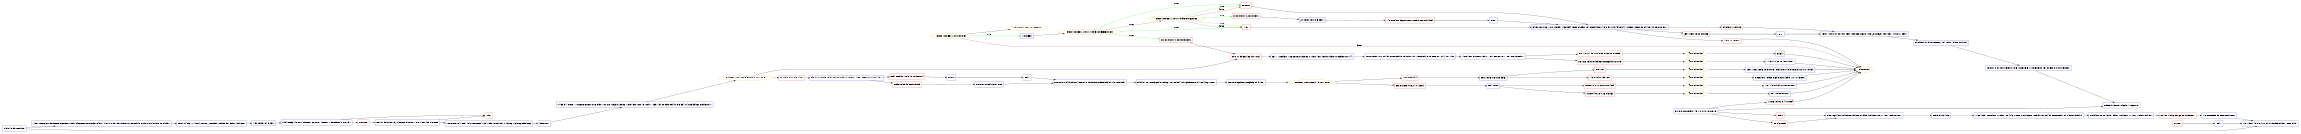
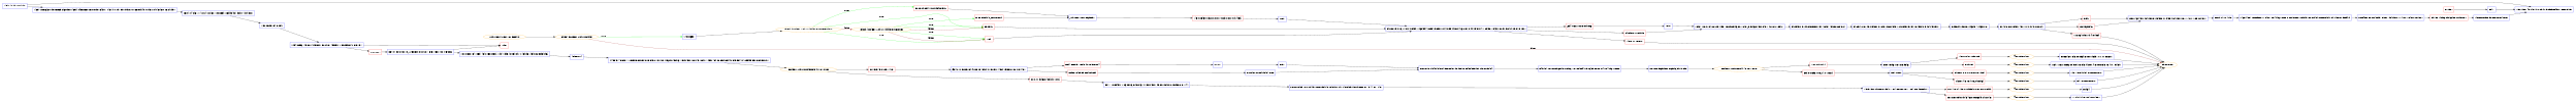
  digraph {
    fontname="DejaVu Sans"
    rankdir=LR
    node [color=blue fontname="DejaVu Sans" shape=box]
    edge [fontname="DejaVu Sans"]
    "ArthurRank4Convo4 begins." [color=orange shape=""]
    n2 [color=orange label="Check boolean ArthurSoldier" shape=""]
    n3 [label="Włóczęgo."]
    "Chat ends." [color=orange shape=""]
    n5 [color=orange label="Check boolean ArthurMiddleNamePetersham" shape=""]
    n6 [color=red label="Oo co chodzi z Pomściborem?"]
    n7 [color=red label="No?"]
    n8 [color=red label="Co tam?"]
    n9 [color=orange label="Check boolean ArthurMiddleNameJames" shape=""]
    n10 [label="Już zaczynam się bać..."]
    n11 [label="Długo ze mną wytrzymałeś, więc jeśli nadal chcesz usłyszeć historyjkę o Brytyjskiej armii... obiecywałem to chyba już ze dwa razy."]
    n12 [color=red label="O co chodzi z Januszem?"]
    n13 [color=red label="Nie mogłem się powstrzymać :P Co mówiłeś?"]
    n14 [color=red label="Jeśli masz na to ochotę."]
    n15 [color=red label="Słucham uważnie."]
    n16 [color=red label="Nie tym razem."]
    n17 [label="Heh."]
    n18 [label="Mam."]
    n19 [label="Każdy ma swój powód, żeby zapisać się do woja. Ja dołączyłem dla... honoru. Celu."]
    n20 [label="Chciałem być bohaterem, jak każdy idiota pod Sol."]
    n21 [label="Chodzi o to, że miałem swoje wspaniałe wyobrażenia, jak to jest być żołnierzem."]
    n22 [label="Oddać życie za Księcia i Księstwo."]
    n23 [label="Szybko poznałem, ile w tym było prawdy."]
    n24 [color=red label="Co się stało?"]
    n25 [color=red label="Och?"]
    n26 [color=red label="Muszę kończyć. [Koniec]"]
    n27 [label="Obowiązkiem żołnierza nie jest myśleć. Żołnierz ma wykonywać rozkazy."]
    n28 [label="Bezdyskusyjnie."]
    n29 [label="Więc kiedy zostałem wysłany za linię wroga z rozkazem \"zabić wszystkich potencjalnych nieprzyjaciół\"?"]
    n30 [label="Zrobiłem to, co każdy dobry żołnierz. Wykonywałem rozkazy."]
    n31 [color=red label="Chyba widzę, dokąd to zmierza..."]
    n32 [label="Nie potrzeba do tego geniusza."]
    n33 [color=red label="O nie..."]
    n34 [label="Tak."]
    n35 [label="Nie wiem, ile niewinnych żyć odebraliśmy tego dnia."]
    n36 [label="Ale było ich za dużo."]
    n37 [label="Kiedy zacząłem domagać się odpowiedzi, dlaczego zamordowaliśmy niewinnych, dowództwo nagrodziło mnie zwolnieniem ze służby."]
    n38 [label="Zamknij się. Wykonuj rozkazy. Strzelaj. Zabijaj jak dobry żołnierz."]
    n39 [label="Nie. Zadawaj. Pytań."]
    n40 [label="Mieli rację. Nie powinienem. Do dupy jestem w dociekaniu prawdy."]
    n41 [color=red label="Ale -"]
    n42 [color=red label="Arturze..."]
    n43 [label="Daj mi dokończyć. JA jestem do dupy, ale wiesz kto nie jest?"]
    n44 [label="Kto pracował wtedy jako reporter? Miał wiele kontaktów z każdą większą redakcją?"]
    n45 [label="*Eleanor.*"]
    n46 [label="Układ był prosty. Wczesna emerytura, albo wszyscy się dowiedzą. Nie byłem na tyle ważny, żeby ich to obchodziło, ale dali mi odejść bez problemów."]
    n47 [color=orange label="Boolean ArthurSoldierTold is now true." shape=""]
    n48 [color=red label="Po tym dołączyłeś do MSR?"]
    n49 [color=red label="To nie była twoja wina."]
    n50 [label="Tak. I wpadłem w tę samą pułapkę. Uwierzyłem, że dowództwo zadba o cywili."]
    n51 [label="Gdybym dostawał funta za każdym razem, kiedy Eleanor to mówiła..."]
    n52 [label="Rozstrzelać wszystkich potencjalnie zakażonych, niezależnie od tego czy byli, czy nie."]
    n53 [color=red label="Próbowałeś jej posłuchać?"]
    n54 [color=red label="Och! Stać by na było na jacuzzi!"]
    n55 [label="Nie byłem do tego zdolny, ani reszta Hex. I tak oto jesteśmy."]
    n56 [label="Brzmisz zupełnie jak ona."]
    n57 [label="HAHA."]
    n58 [color=red label="Przykro mi, że musiałeś przez to przejść."]
    n59 [color=red label="Zawsze najtrudniej jest postąpić słusznie."]
    n60 [label="Sztuczka z bliźniakami jest taka, że żadna odległość ich nie rozdzieli."]
    n61 [label="Ech."]
    n62 [color=orange label="+20 Chemistry" shape=""]
    n63 [color=orange label="+20 Chemistry" shape=""]
    n64 [label="Bliźniak zawsze będzie z tobą. Nawet jeśli utknąłeś 3000 mil za linią wroga."]
    n65 [label="Dzięki."]
    n66 [label="Wydrukuj to na koszulce..."]
    n67 [label="Zawsze będziesz częścią ich życia."]
    n68 [color=orange label="Boolean ArthurFamily is now true." shape=""]
    n69 [color=red label="Wszystko ok?"]
    n70 [color=red label="Coś przede mną ukrywasz?"]
    n71 [label="Dam radę. Zawsze daję."]
    n72 [label="Cały czas."]
    n73 [color=red label="Nie musisz udawać."]
    n74 [color=red label="Bzdura?"]
    n75 [color=red label="Historyjka na inną okazję?"]
    n76 [color=red label="Chcesz o tym porozmawiać?"]
    n77 [color=orange label="+20 Chemistry" shape=""]
    n78 [color=orange label="+20 Chemistry" shape=""]
    n79 [color=orange label="+20 Chemistry" shape=""]
    n80 [color=orange label="+20 Chemistry" shape=""]
    n81 [label="Doceniam, ale to ciężka opowieść. Innym razem."]
    n82 [label="Heh. Masz rację. To bzdura, ale historyjka poczeka na inny dzień."]
    n83 [label="Tak. Przepraszam."]
    n84 [label="Nie. Nie dzisiaj. Przepraszam."]
-   n2 -> "ArthurRank4Convo4 begins."
+   "ArthurRank4Convo4 begins." -> n2
    n2 -> n3 [color=green label=true]
    n2 -> "Chat ends." [color=brown label=false]
    n3 -> n5
    n5 -> n6 [color=green label=true]
    n5 -> n7 [color=green label=true]
    n5 -> n8 [color=green label=true]
-   n5 -> n9 [color=brown label=true]
-   n6 -> n48
+   n5 -> n9 [color=brown label=false]
+   n6 -> n10
    n7 -> n11
    n8 -> n11
    n9 -> n7 [color=green label=true]
    n9 -> n7 [color=brown label=false]
    n9 -> n8 [color=green label=true]
    n9 -> n8 [color=brown label=false]
    n9 -> n12 [color=green label=true]
    n10 -> n13
    n11 -> n14
    n11 -> n15
    n11 -> n16
    n12 -> n10
    n13 -> n17
    n14 -> n18
    n15 -> n19
    n16 -> "Chat ends."
    n17 -> n11
    n18 -> n19
    n19 -> n20
    n20 -> n21
    n21 -> n22
-   n23 -> n22
+   n22 -> n23
    n23 -> n24
    n23 -> n25
    n23 -> n26
    n24 -> n27
    n25 -> n27
    n26 -> "Chat ends."
    n27 -> n28
    n28 -> n29
    n29 -> n30
    n30 -> n31
    n31 -> n32
    n32 -> n35
    n33 -> n34
    n34 -> n35
    n36 -> n35
    n36 -> n37
    n37 -> n38
    n38 -> n39
    n39 -> n40
    n40 -> n41
    n40 -> n42
    n42 -> n43
    n43 -> n41
    n43 -> n44
    n44 -> n45
    n45 -> n46
    n46 -> n47
    n47 -> n48
    n47 -> n49
    n48 -> n50
    n49 -> n51
    n50 -> n52
    n51 -> n53
    n51 -> n54
    n52 -> n55
    n53 -> n56
    n54 -> n57
    n55 -> n58
    n55 -> n59
    n56 -> n60
    n57 -> n61
    n58 -> n62
    n59 -> n63
    n60 -> n64
    n61 -> n60
    n62 -> n65
    n63 -> n66
    n64 -> n67
    n65 -> "Chat ends."
    n66 -> "Chat ends."
    n67 -> n68
    n68 -> n69
    n68 -> n70
    n69 -> n71
    n70 -> n72
    n71 -> n73
    n71 -> n74
    n72 -> n75
    n72 -> n76
    n73 -> n77
    n74 -> n78
    n75 -> n79
    n76 -> n80
    n77 -> n81
    n78 -> n82
    n79 -> n83
    n80 -> n84
    n81 -> "Chat ends."
    n82 -> "Chat ends."
    n83 -> "Chat ends."
    n84 -> "Chat ends."
  }
